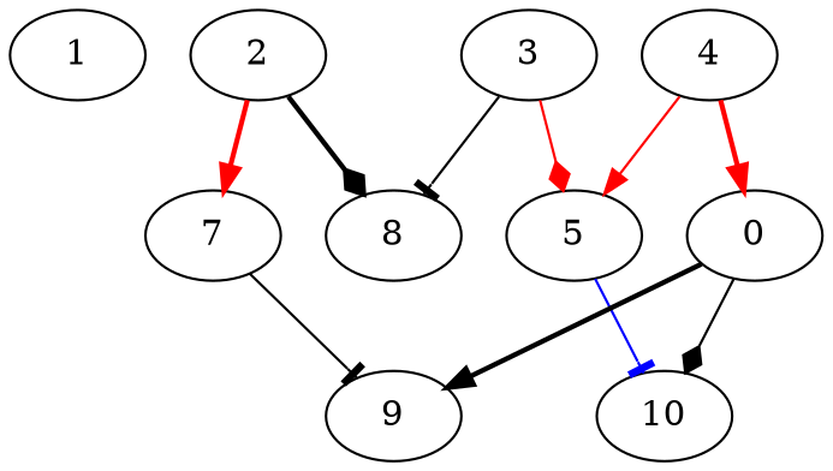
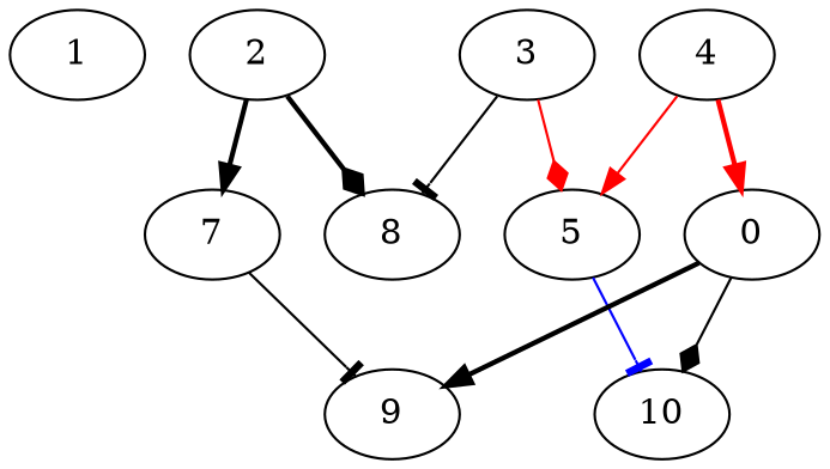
  digraph {
    node [alpha=0.14]
    edge [arrowhead=normal color=black style=solid]
    1 [alpha=0.12 expect_size=24168448]
    2 [expect_size=23646208]
    7 [alpha=0.09 expect_size=44986368]
    8 [alpha=0.07 expect_size=34117632]
    9 [alpha=0.17 expect_size=27326464]
    3 [alpha=0.05 expect_size=14520320]
    5 [alpha=0.16 expect_size=12432384]
    10 [expect_size=22459392]
    4 [alpha=0.13 expect_size=13290496]
    n10 [expect_size=41816064 label=0]
-   2 -> 7 [color=red style=bold]
+   2 -> 7 [style=bold]
    2 -> 8 [arrowhead=diamond style=bold]
    7 -> 9 [arrowhead=tee]
    3 -> 8 [arrowhead=tee]
    3 -> 5 [arrowhead=diamond color=red]
    5 -> 10 [arrowhead=tee color=blue]
    4 -> 5 [color=red]
    4 -> n10 [color=red style=bold]
    n10 -> 9 [style=bold]
    n10 -> 10 [arrowhead=diamond]
  }
